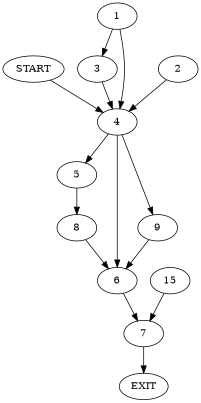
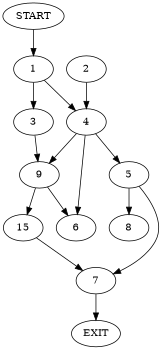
  digraph {
    n1 [label=START]
    1
    3
    4
    n5 [label=EXIT]
    2
    5
    6
    9
    8
    7
    n12 [label=15]
-   n1 -> 4
+   n1 -> 1
    1 -> 3
    1 -> 4
-   3 -> 4
+   3 -> 9
    4 -> 5
    4 -> 6
    4 -> 9
    2 -> 4
    5 -> 8
-   6 -> 7
+   5 -> 7
    9 -> 6
-   8 -> 6
+   9 -> n12
    7 -> n5
    n12 -> 7
  }
